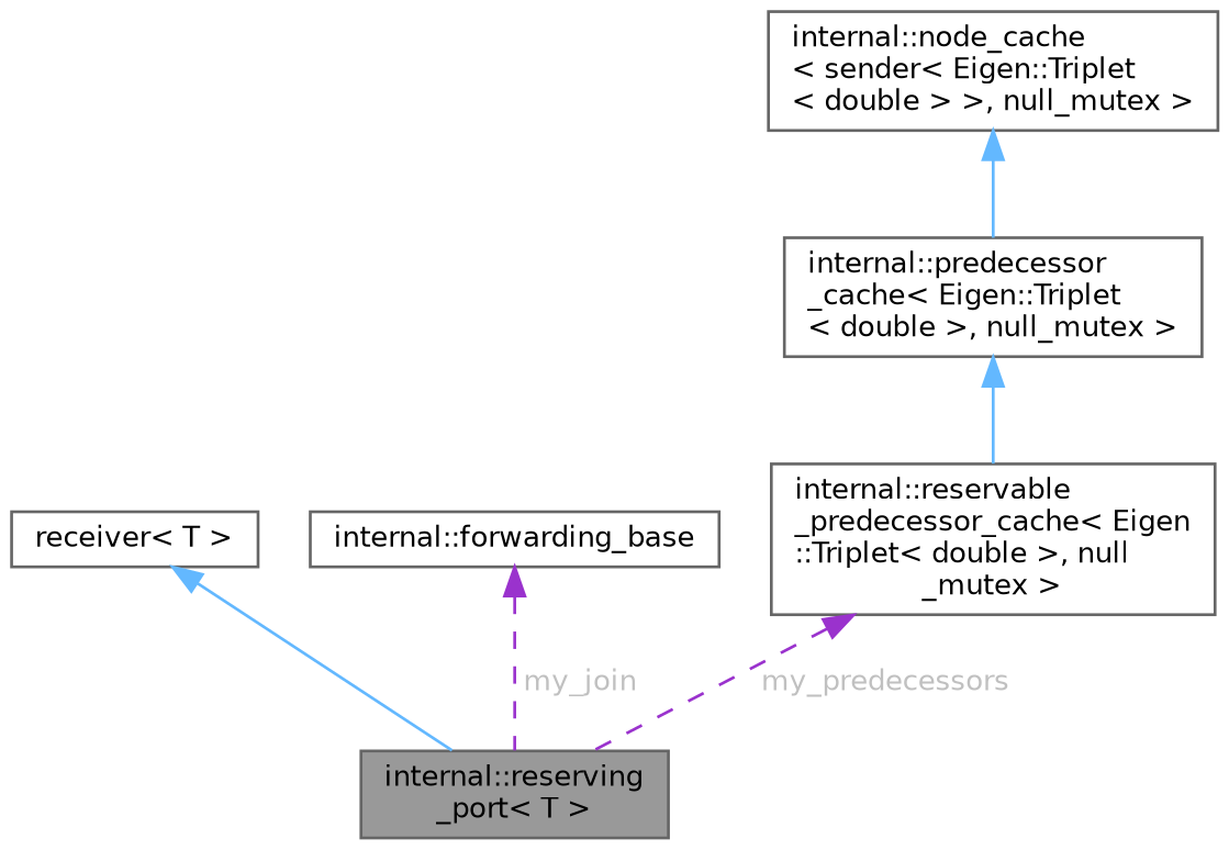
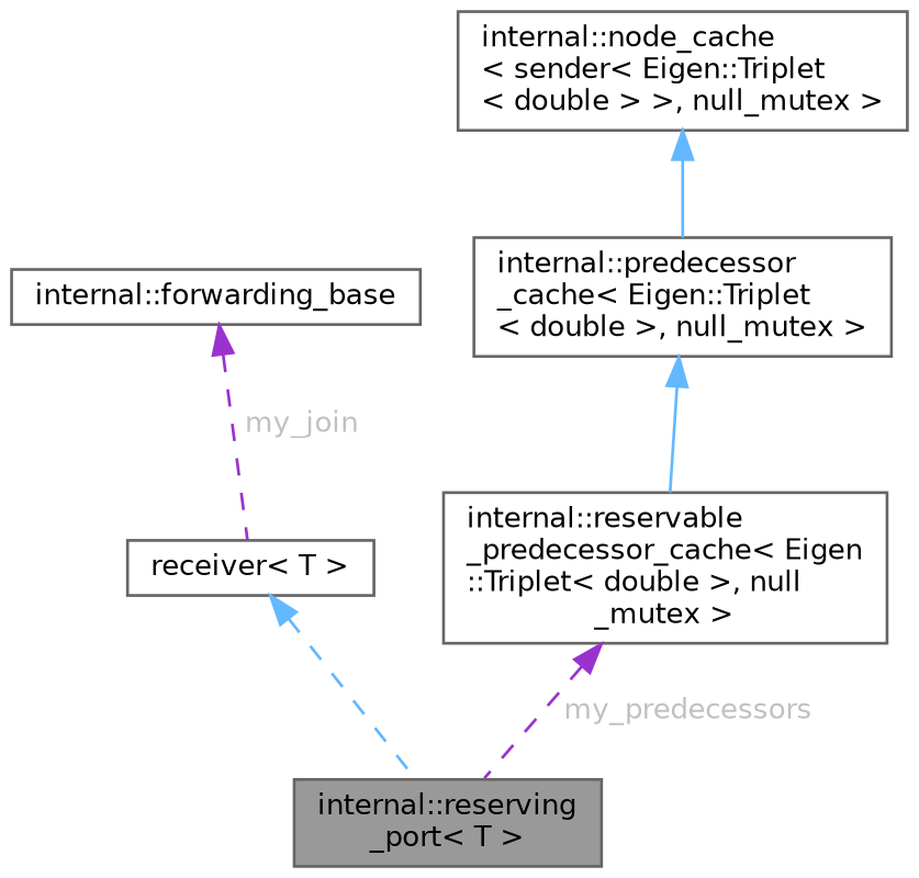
  digraph {
    rankdir=TB
    node [color=gray40 fillcolor=white fontname=Helvetica fontsize=10 shape=box style=filled]
    edge [color=steelblue1 dir=back fontname=Helvetica fontsize=10 labelfontname=Helvetica labelfontsize=10 style=solid]
    n1 [fillcolor=grey60 fontcolor=black height=0.2 label="internal::reserving\l_port\< T \>" width=0.4]
    n2 [height=0.2 label="receiver\< T \>" width=0.4]
    n3 [height=0.2 label="internal::forwarding_base" width=0.4]
    n4 [height=0.2 label="internal::reservable\l_predecessor_cache\< Eigen\l::Triplet\< double \>, null\l_mutex \>" width=0.4]
    n5 [height=0.2 label="internal::predecessor\l_cache\< Eigen::Triplet\l\< double \>, null_mutex \>" width=0.4]
    n6 [height=0.2 label="internal::node_cache\l\< sender\< Eigen::Triplet\l\< double \> \>, null_mutex \>" width=0.4]
-   n2 -> n1
-   n3 -> n1 [color=darkorchid3 fontcolor=grey label=" my_join" style=dashed]
+   n2 -> n1 [style=dashed]
+   n3 -> n2 [color=darkorchid3 fontcolor=grey label=" my_join" style=dashed]
    n4 -> n1 [color=darkorchid3 fontcolor=grey label=" my_predecessors" style=dashed]
    n5 -> n4
    n6 -> n5
  }
